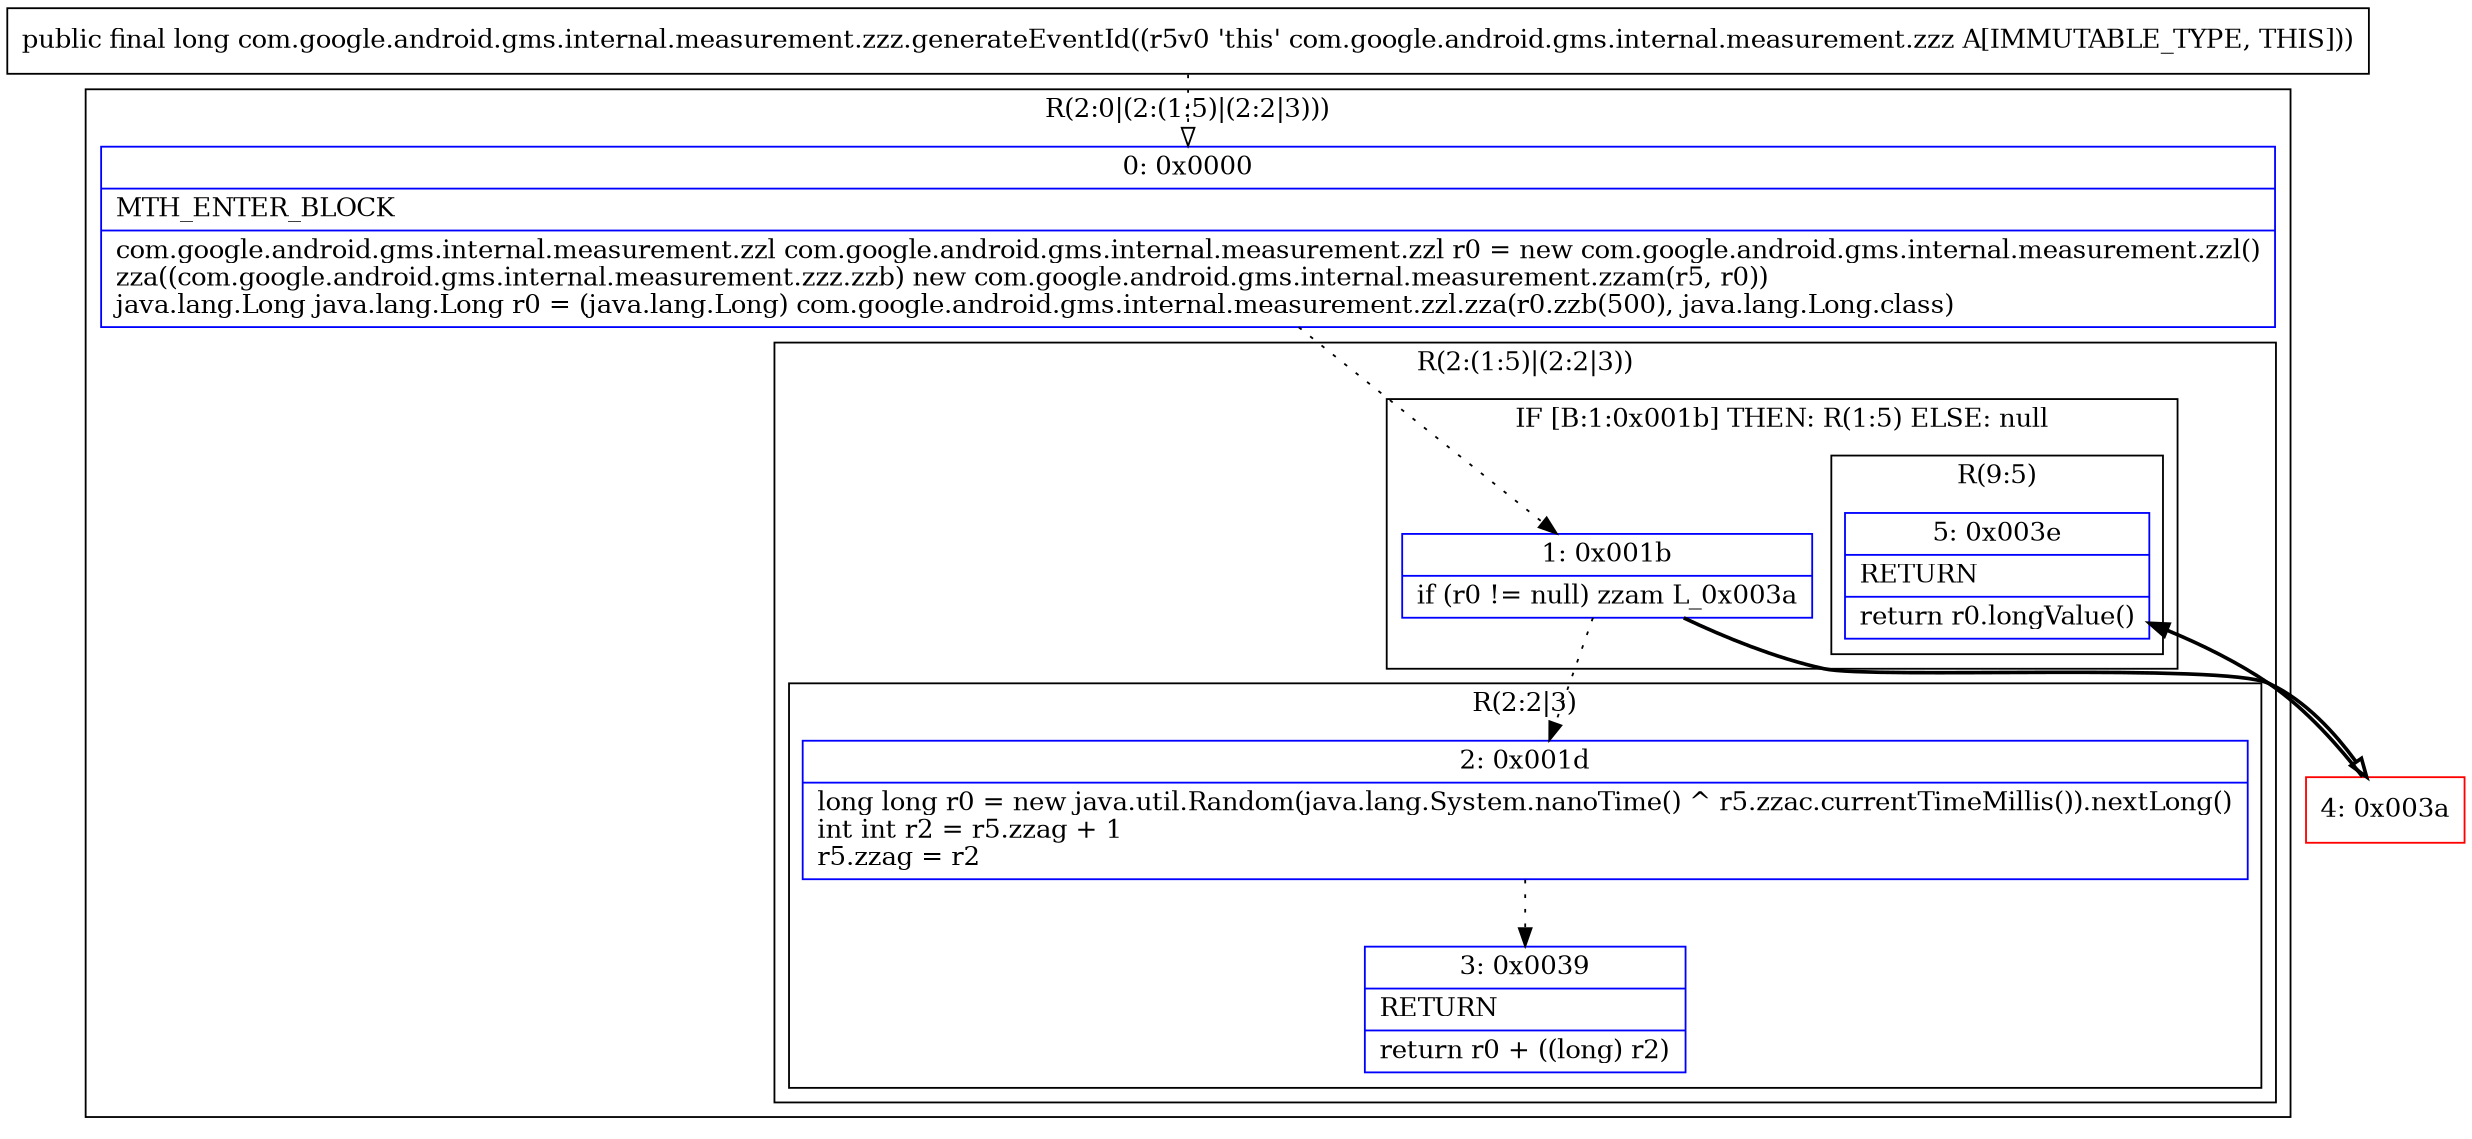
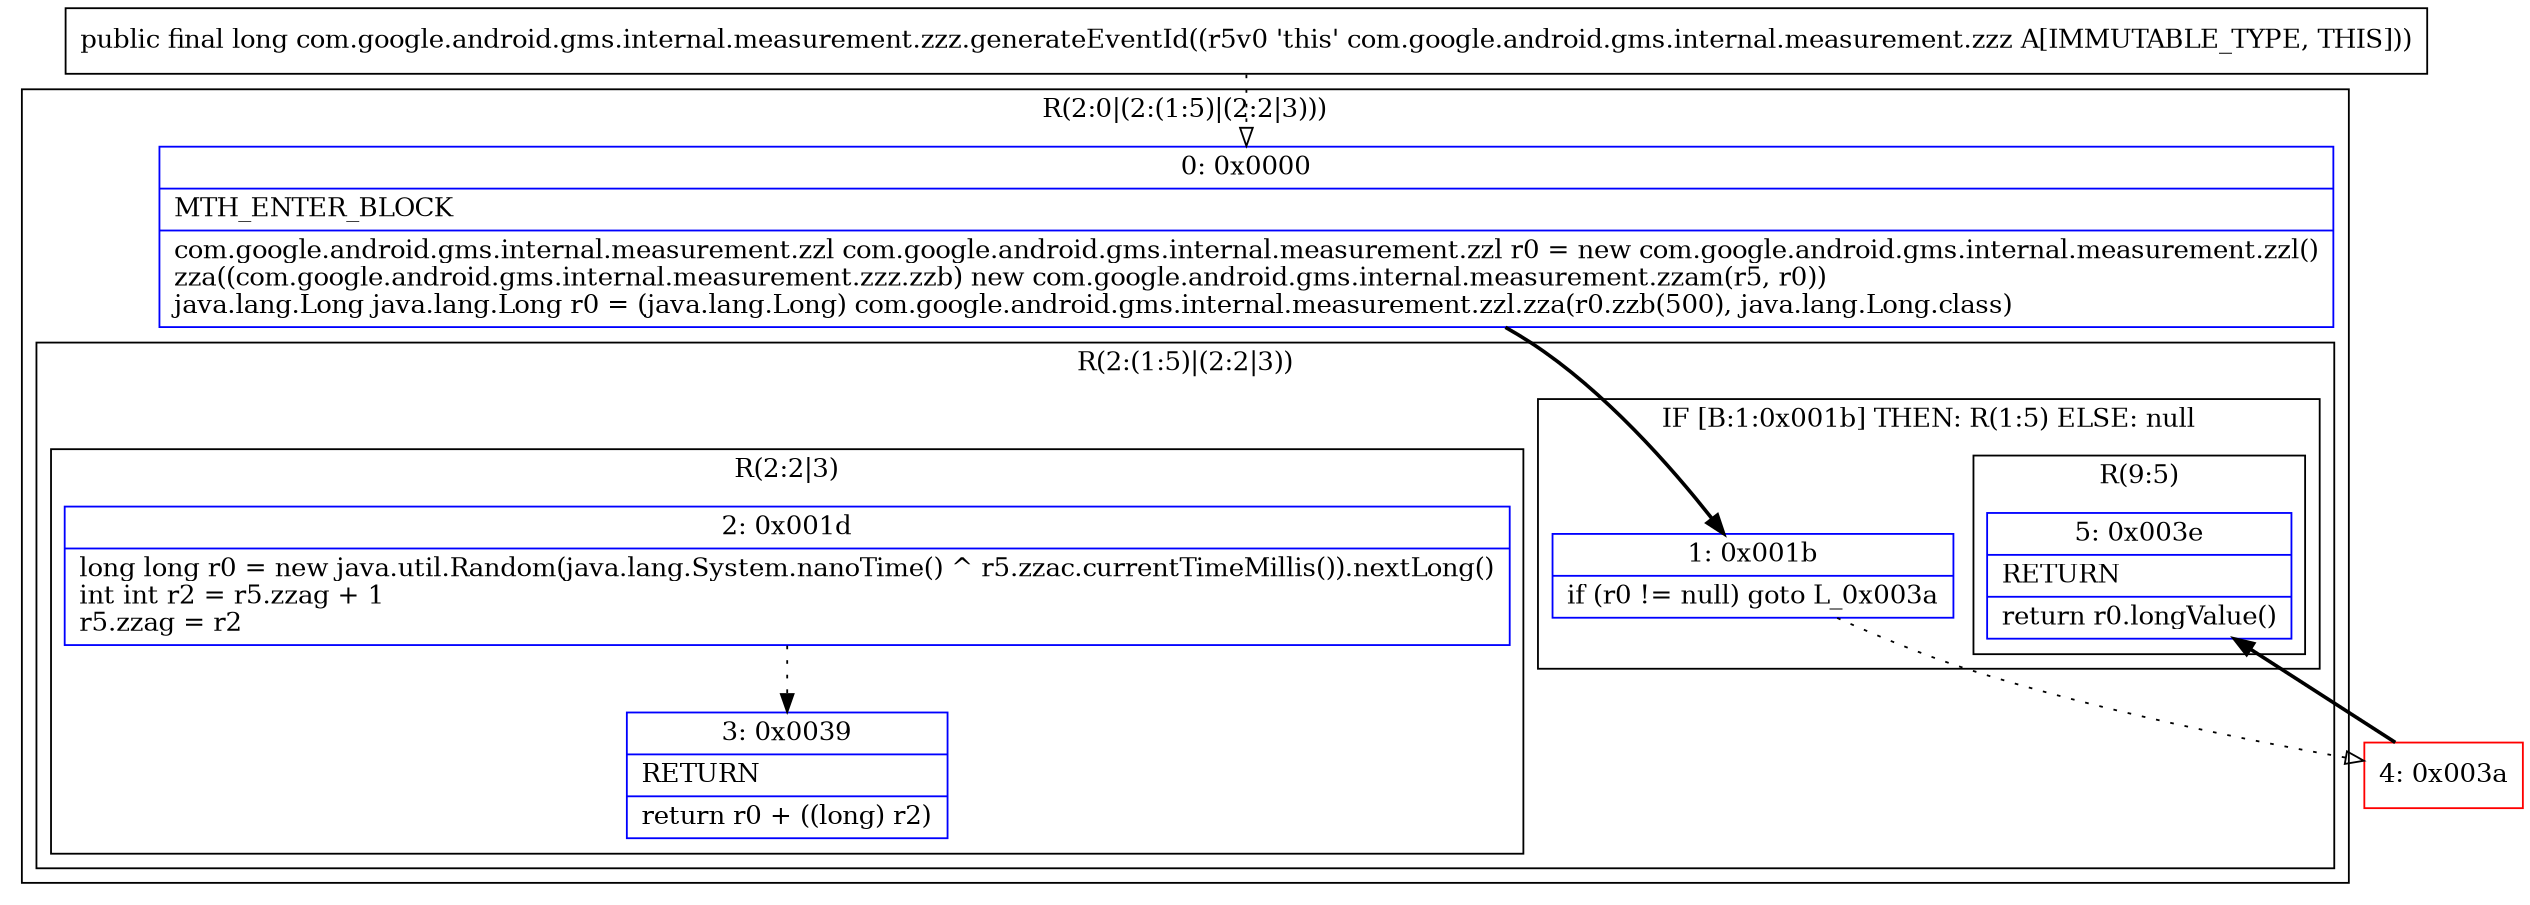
  digraph {
    node [color=blue shape=record]
    edge [arrowhead=normal style=dotted]
    n1 [label="{5\:\ 0x003e|RETURN\l|return r0.longValue()\l}"]
-   n2 [label="{1\:\ 0x001b|if (r0 != null) zzam L_0x003a\l}"]
+   n2 [label="{1\:\ 0x001b|if (r0 != null) goto L_0x003a\l}"]
    n3 [label="{2\:\ 0x001d|long long r0 = new java.util.Random(java.lang.System.nanoTime() ^ r5.zzac.currentTimeMillis()).nextLong()\lint int r2 = r5.zzag + 1\lr5.zzag = r2\l}"]
    n4 [label="{3\:\ 0x0039|RETURN\l|return r0 + ((long) r2)\l}"]
    n5 [label="{0\:\ 0x0000|MTH_ENTER_BLOCK\l|com.google.android.gms.internal.measurement.zzl com.google.android.gms.internal.measurement.zzl r0 = new com.google.android.gms.internal.measurement.zzl()\lzza((com.google.android.gms.internal.measurement.zzz.zzb) new com.google.android.gms.internal.measurement.zzam(r5, r0))\ljava.lang.Long java.lang.Long r0 = (java.lang.Long) com.google.android.gms.internal.measurement.zzl.zza(r0.zzb(500), java.lang.Long.class)\l}"]
    n6 [color=red label="{4\:\ 0x003a}"]
    n7 [label="{public final long com.google.android.gms.internal.measurement.zzz.generateEventId((r5v0 'this' com.google.android.gms.internal.measurement.zzz A[IMMUTABLE_TYPE, THIS])) }" color=""]
    subgraph cluster_1 {
      label="R(2:0|(2:(1:5)|(2:2|3)))"
      n5
      subgraph cluster_2 {
        label="R(2:(1:5)|(2:2|3))"
        subgraph cluster_3 {
          label="IF [B:1:0x001b] THEN: R(1:5) ELSE: null"
          n2
          subgraph cluster_4 {
            label="R(9:5)"
            n1
          }
        }
        subgraph cluster_5 {
          label="R(2:2|3)"
          n3
          n4
        }
      }
    }
-   n2 -> n3
-   n2 -> n6 [arrowhead=onormal style=bold]
+   n2 -> n6 [arrowhead=onormal]
    n3 -> n4
-   n5 -> n2
+   n5 -> n2 [style=bold]
    n6 -> n1 [style=bold]
    n7 -> n5 [arrowhead=onormal]
  }
